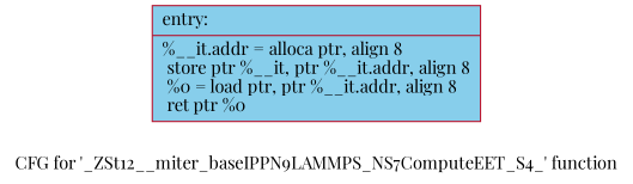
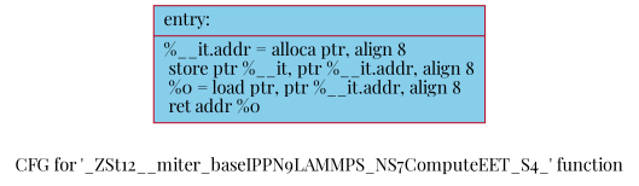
  digraph {
    label="CFG for '_ZSt12__miter_baseIPPN9LAMMPS_NS7ComputeEET_S4_' function"
    fontname="Playfair Display"
-   n1 [color="#b70d28ff" fillcolor=skyblue fontname="Playfair Display" label="{entry:\l|  %__it.addr = alloca ptr, align 8\l  store ptr %__it, ptr %__it.addr, align 8\l  %0 = load ptr, ptr %__it.addr, align 8\l  ret ptr %0\l}" shape=record style=filled]
+   n1 [color="#b70d28ff" fillcolor=skyblue fontname="Playfair Display" label="{entry:\l|  %__it.addr = alloca ptr, align 8\l  store ptr %__it, ptr %__it.addr, align 8\l  %0 = load ptr, ptr %__it.addr, align 8\l  ret addr %0\l}" shape=record style=filled]
  }
